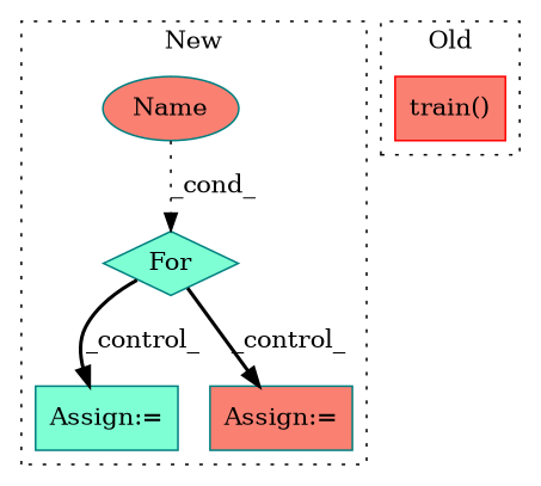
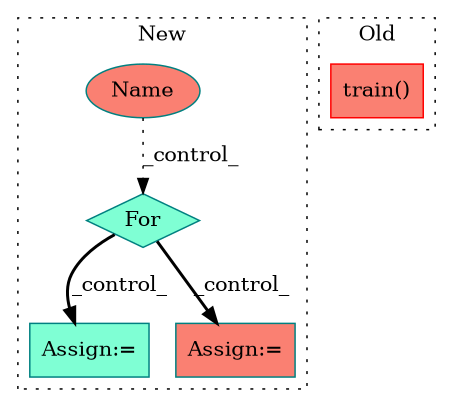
  digraph {
    node [a=68 color=teal fillcolor=salmon l=3 shape=box style=filled]
    edge [style=bold]
    n1 [a=107 fillcolor=aquamarine l="4,10" label=For s="3488,3520" shape=diamond]
    n2 [fillcolor=aquamarine label="Assign:=" s=3680]
    n3 [a=87 l=5 label=Name s=3492 shape=ellipse]
    n4 [label="Assign:=" s=4094]
    n5 [a=75 color=red l="10,1" label="train()" s="3503,3536"]
    subgraph cluster_1 {
      label=New
      style=dotted
      n1
      n2
      n3
      n4
    }
    subgraph cluster_2 {
      label=Old
      style=dotted
      n5
    }
    n1 -> n2 [label=_control_]
    n1 -> n4 [label=_control_]
-   n3 -> n1 [label=_cond_ style=dotted]
+   n3 -> n1 [label=_control_ style=dotted]
  }
